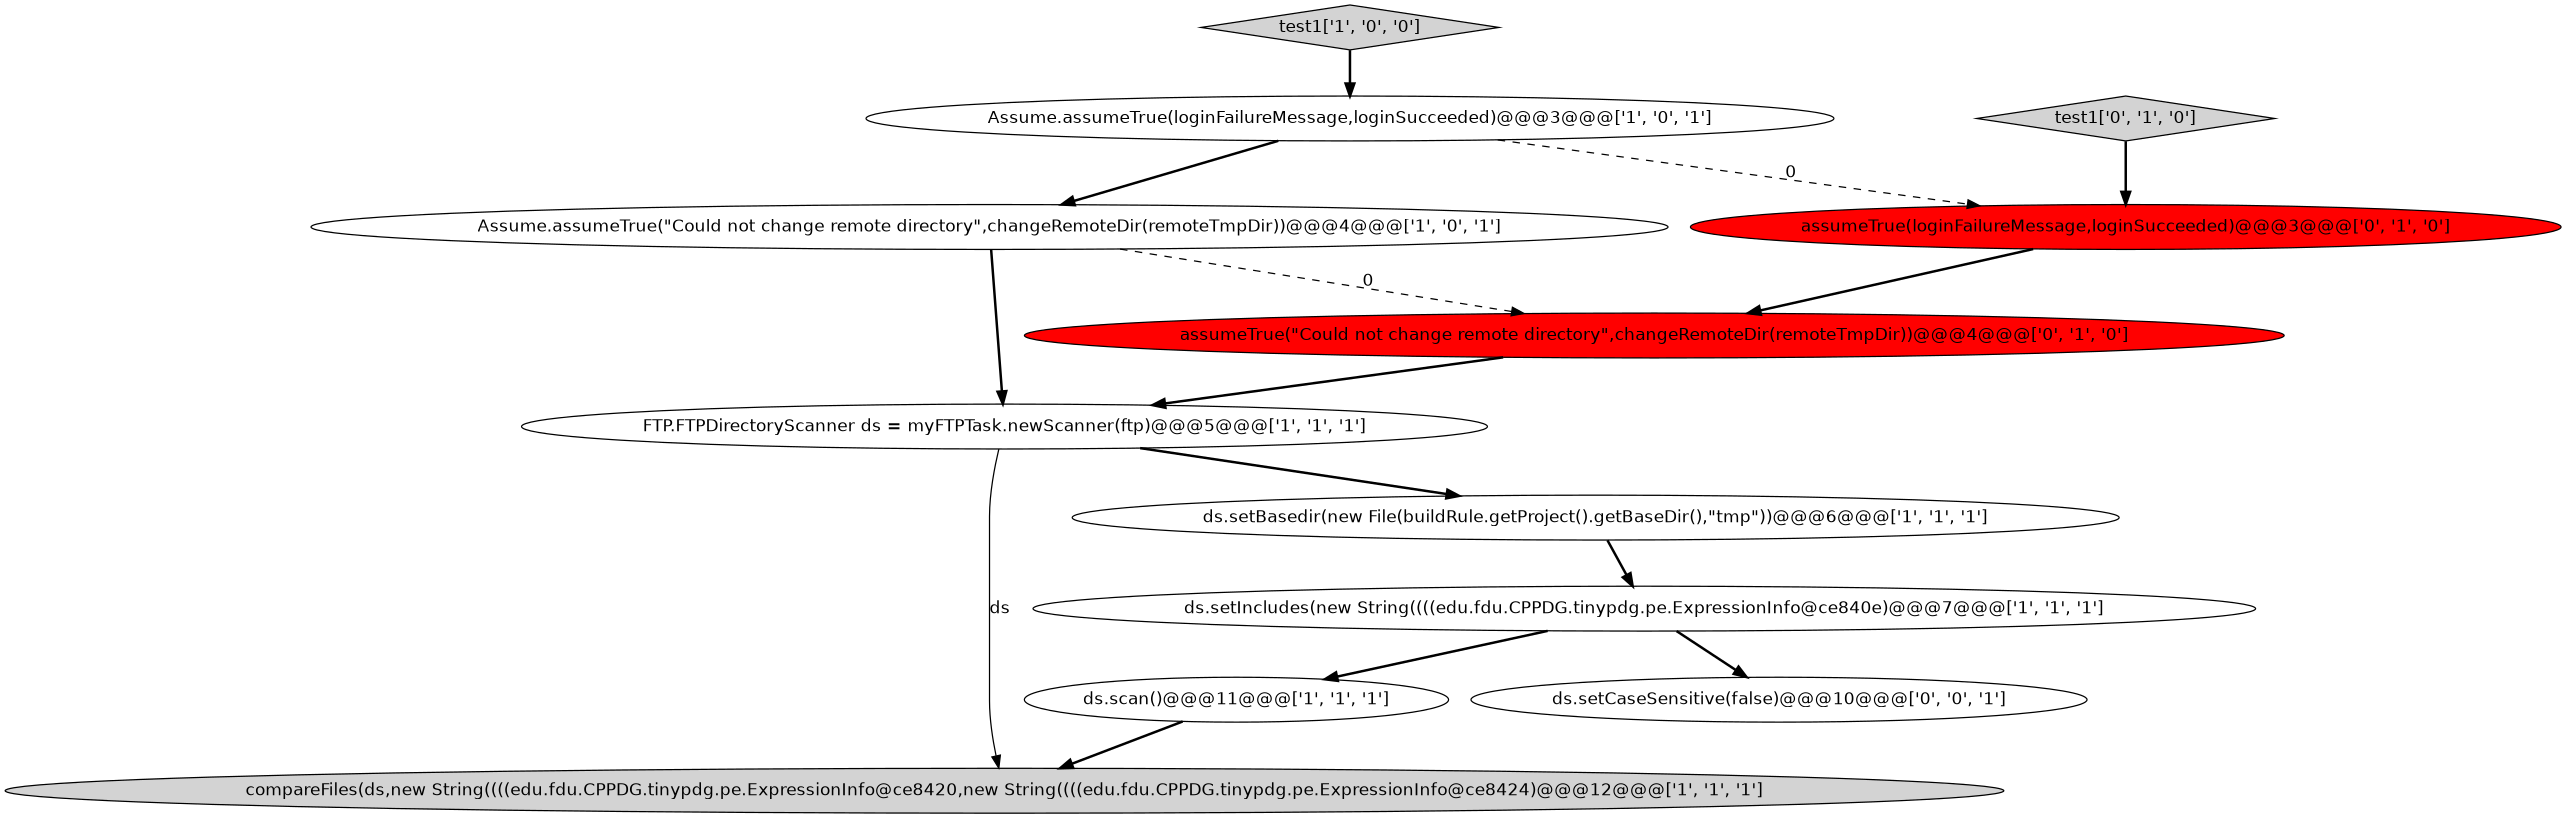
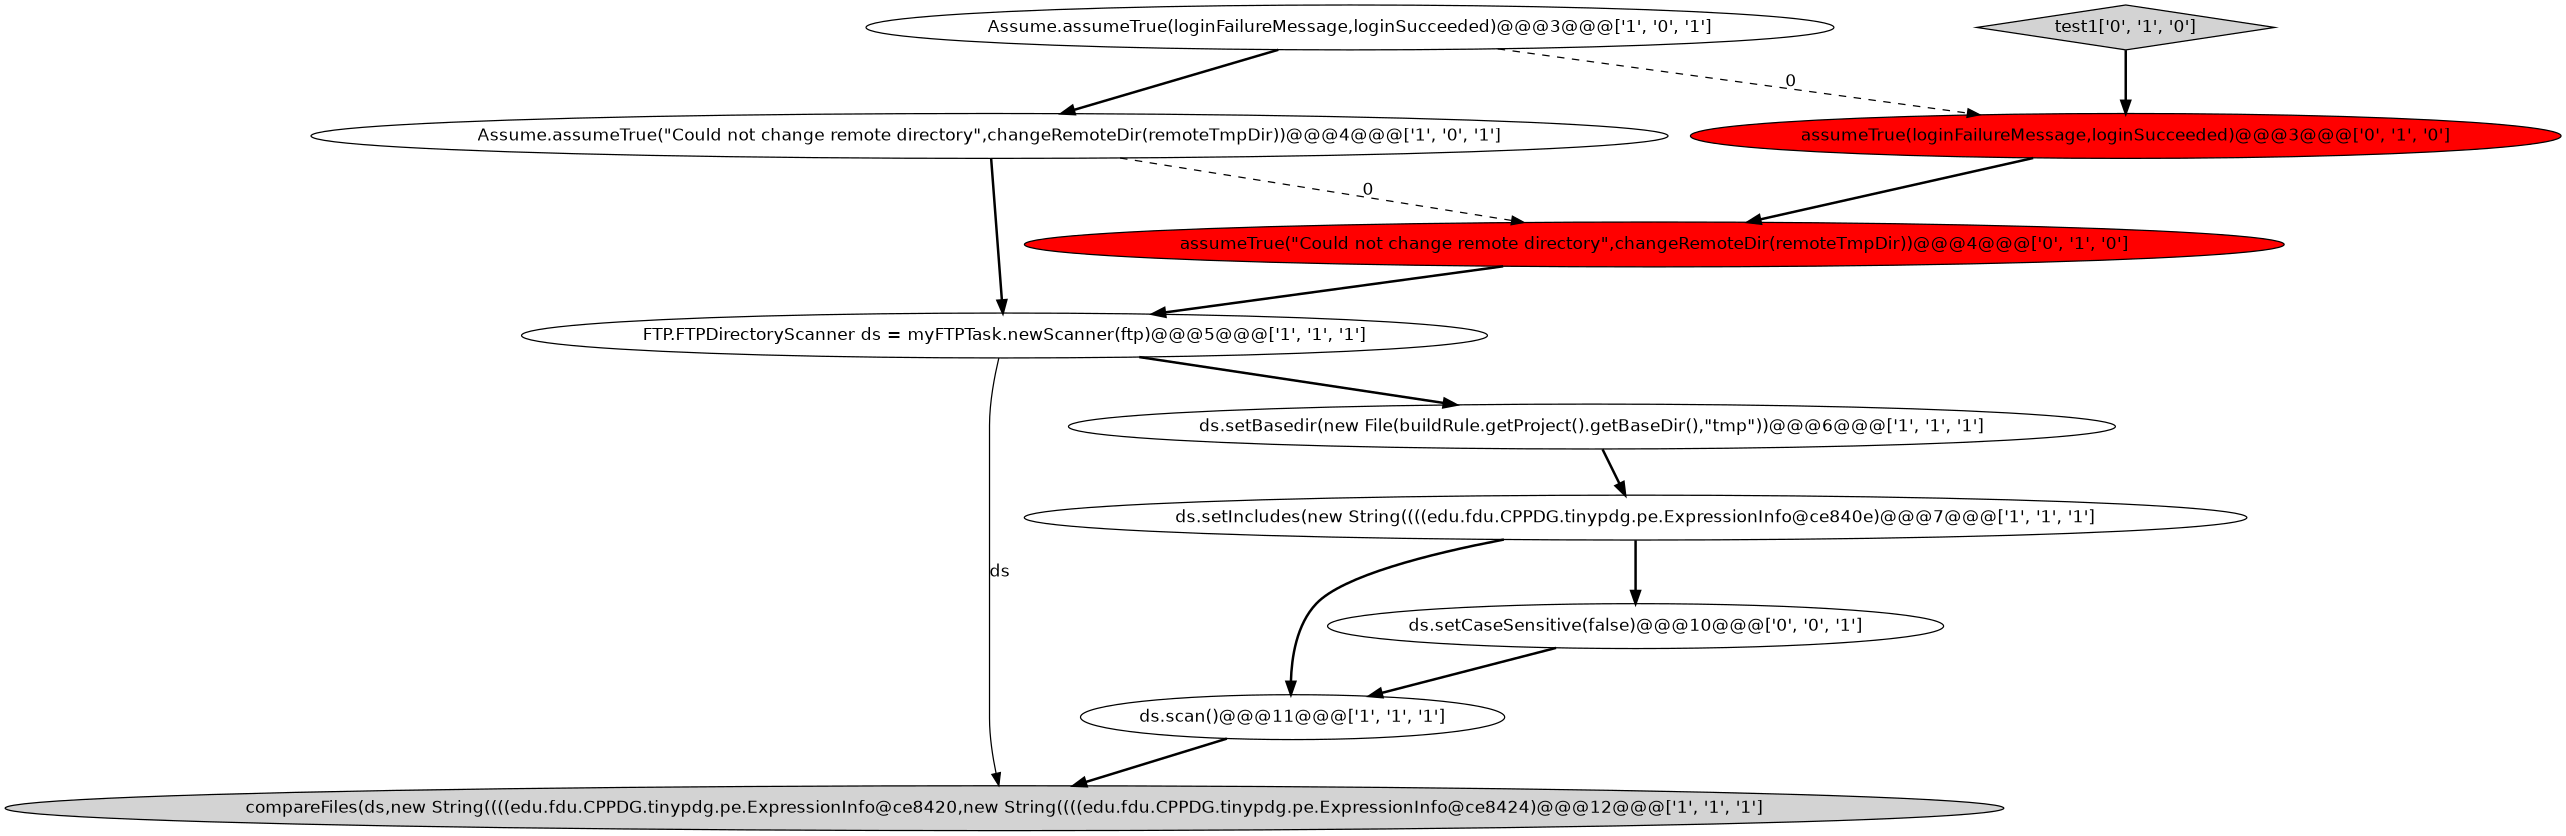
  digraph {
    fontname="DejaVu Sans"
    node [fillcolor=white fontname="DejaVu Sans" shape=ellipse style=filled]
    edge [fontname="DejaVu Sans" style=bold]
    n1 [label="FTP.FTPDirectoryScanner ds = myFTPTask.newScanner(ftp)@@@5@@@['1', '1', '1']"]
    n2 [fillcolor=lightgray label="compareFiles(ds,new String((((edu.fdu.CPPDG.tinypdg.pe.ExpressionInfo@ce8420,new String((((edu.fdu.CPPDG.tinypdg.pe.ExpressionInfo@ce8424)@@@12@@@['1', '1', '1']"]
    n3 [label="ds.setBasedir(new File(buildRule.getProject().getBaseDir(),\"tmp\"))@@@6@@@['1', '1', '1']"]
    n4 [label="ds.setIncludes(new String((((edu.fdu.CPPDG.tinypdg.pe.ExpressionInfo@ce840e)@@@7@@@['1', '1', '1']"]
    n5 [label="ds.scan()@@@11@@@['1', '1', '1']"]
    n6 [label="ds.setCaseSensitive(false)@@@10@@@['0', '0', '1']"]
-   n7 [fillcolor=lightgray label="test1['1', '0', '0']" shape=diamond]
    n8 [label="Assume.assumeTrue(loginFailureMessage,loginSucceeded)@@@3@@@['1', '0', '1']"]
    n9 [fillcolor=red label="assumeTrue(loginFailureMessage,loginSucceeded)@@@3@@@['0', '1', '0']"]
    n10 [label="Assume.assumeTrue(\"Could not change remote directory\",changeRemoteDir(remoteTmpDir))@@@4@@@['1', '0', '1']"]
    n11 [fillcolor=lightgray label="test1['0', '1', '0']" shape=diamond]
    n12 [fillcolor=red label="assumeTrue(\"Could not change remote directory\",changeRemoteDir(remoteTmpDir))@@@4@@@['0', '1', '0']"]
    n1 -> n2 [label=ds style=solid]
    n1 -> n3
    n3 -> n4
    n4 -> n5
    n4 -> n6
    n5 -> n2
-   n7 -> n8
+   n6 -> n5
    n8 -> n9 [label=0 style=dashed]
    n8 -> n10
    n9 -> n12
    n10 -> n1
    n10 -> n12 [label=0 style=dashed]
    n11 -> n9
    n12 -> n1
  }
